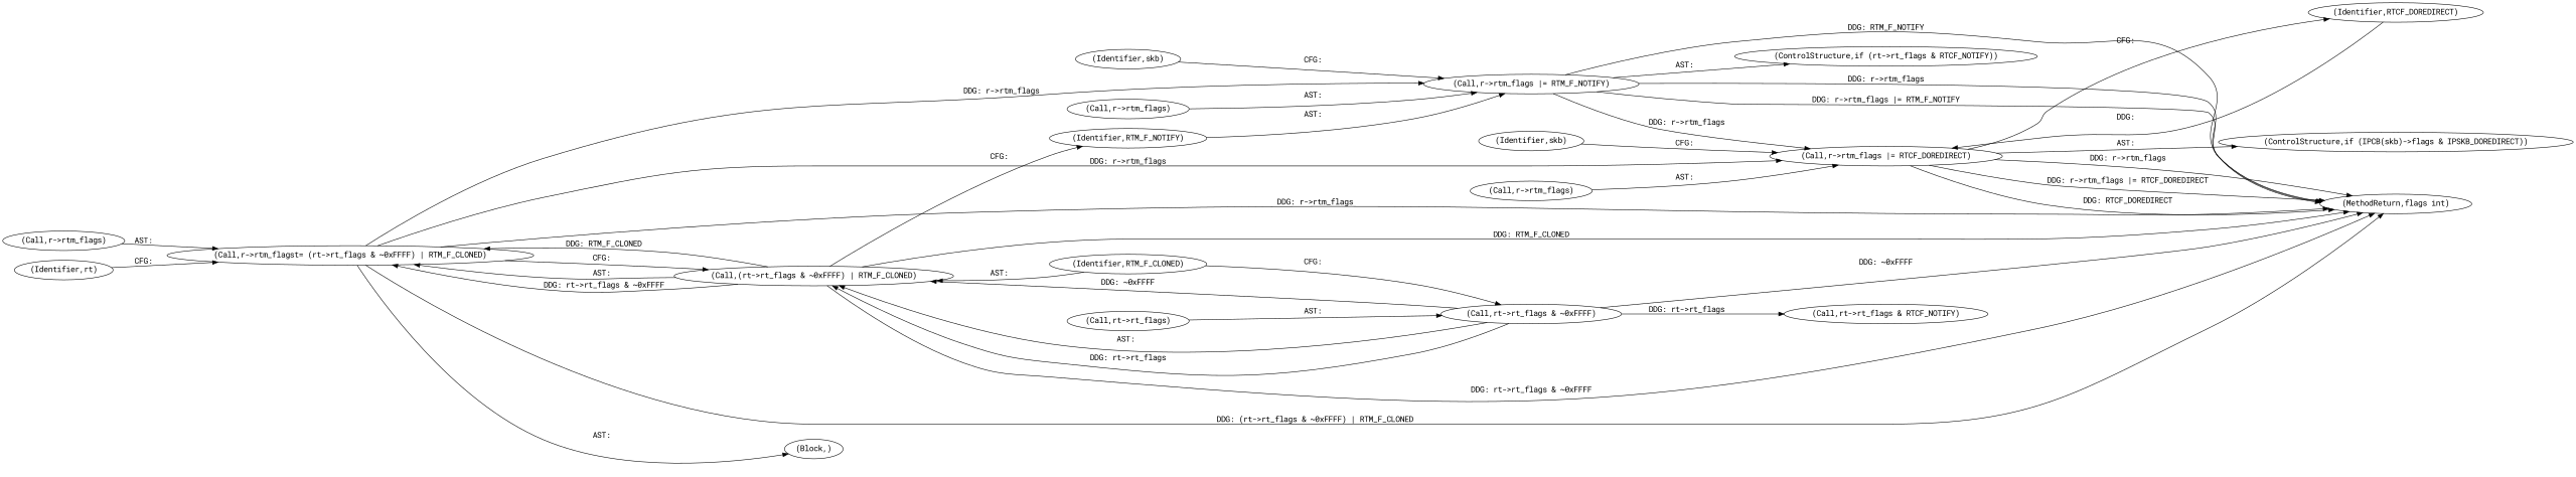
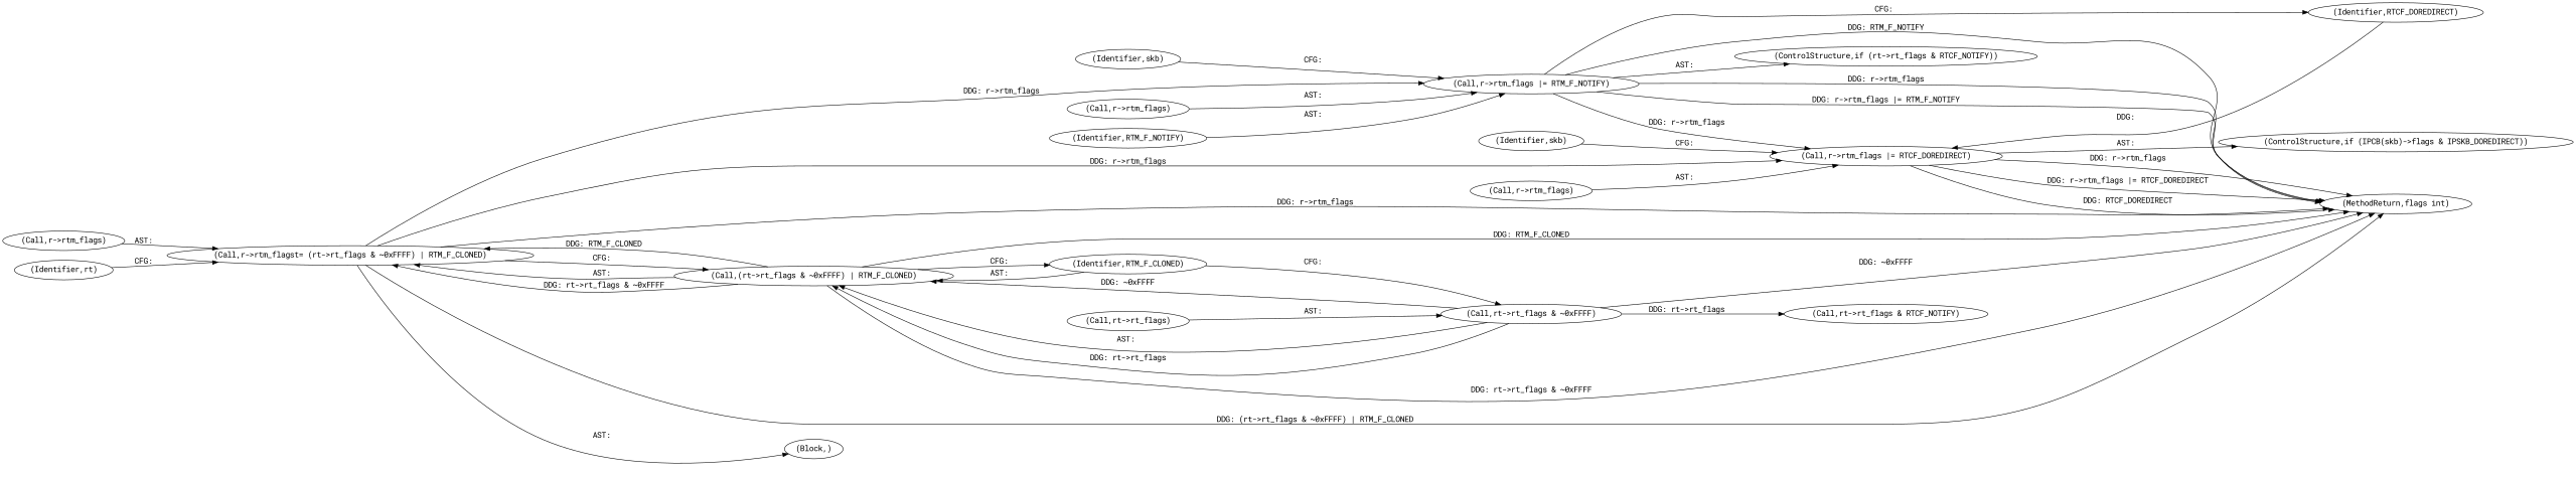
  digraph {
    fontname="Roboto Mono"
    rankdir=LR
    node [fontname="Roboto Mono"]
    edge [fontname="Roboto Mono"]
    n1 [label="(Call,r->rtm_flags |= RTCF_DOREDIRECT)"]
    n2 [label="(Identifier,RTCF_DOREDIRECT)"]
    n3 [label="(MethodReturn,flags int)"]
    n4 [label="(ControlStructure,if (IPCB(skb)->flags & IPSKB_DOREDIRECT))"]
    n5 [label="(Call,r->rtm_flags |= RTM_F_NOTIFY)"]
    n6 [label="(ControlStructure,if (rt->rt_flags & RTCF_NOTIFY))"]
    n7 [label="(Identifier,RTM_F_NOTIFY)"]
    n8 [label="(Call,r->rtm_flags\t= (rt->rt_flags & ~0xFFFF) | RTM_F_CLONED)"]
    n9 [label="(Call,(rt->rt_flags & ~0xFFFF) | RTM_F_CLONED)"]
    n10 [label="(Block,)"]
    n11 [label="(Identifier,RTM_F_CLONED)"]
    n12 [label="(Call,rt->rt_flags & ~0xFFFF)"]
    n13 [label="(Call,rt->rt_flags & RTCF_NOTIFY)"]
    n14 [label="(Identifier,skb)"]
    n15 [label="(Call,r->rtm_flags)"]
    n16 [label="(Call,rt->rt_flags)"]
    n17 [label="(Identifier,skb)"]
    n18 [label="(Call,r->rtm_flags)"]
    n19 [label="(Identifier,rt)"]
    n20 [label="(Call,r->rtm_flags)"]
-   n1 -> n2 [label="CFG: "]
+   n5 -> n2 [label="CFG: "]
    n1 -> n3 [label="DDG: r->rtm_flags"]
    n1 -> n3 [label="DDG: r->rtm_flags |= RTCF_DOREDIRECT"]
    n1 -> n3 [label="DDG: RTCF_DOREDIRECT"]
    n1 -> n4 [label="AST: "]
    n2 -> n1 [label="DDG: "]
    n5 -> n1 [label="DDG: r->rtm_flags"]
    n5 -> n3 [label="DDG: r->rtm_flags |= RTM_F_NOTIFY"]
    n5 -> n3 [label="DDG: RTM_F_NOTIFY"]
    n5 -> n3 [label="DDG: r->rtm_flags"]
    n5 -> n6 [label="AST: "]
    n7 -> n5 [label="AST: "]
    n8 -> n1 [label="DDG: r->rtm_flags"]
    n8 -> n3 [label="DDG: (rt->rt_flags & ~0xFFFF) | RTM_F_CLONED"]
    n8 -> n3 [label="DDG: r->rtm_flags"]
    n8 -> n5 [label="DDG: r->rtm_flags"]
    n8 -> n9 [label="CFG: "]
    n8 -> n10 [label="AST: "]
    n9 -> n3 [label="DDG: RTM_F_CLONED"]
    n9 -> n3 [label="DDG: rt->rt_flags & ~0xFFFF"]
    n9 -> n8 [label="AST: "]
    n9 -> n8 [label="DDG: rt->rt_flags & ~0xFFFF"]
    n9 -> n8 [label="DDG: RTM_F_CLONED"]
-   n9 -> n7 [label="CFG: "]
+   n9 -> n11 [label="CFG: "]
    n11 -> n9 [label="AST: "]
    n11 -> n12 [label="CFG: "]
    n12 -> n3 [label="DDG: ~0xFFFF"]
    n12 -> n9 [label="AST: "]
    n12 -> n9 [label="DDG: rt->rt_flags"]
    n12 -> n9 [label="DDG: ~0xFFFF"]
    n12 -> n13 [label="DDG: rt->rt_flags"]
    n14 -> n1 [label="CFG: "]
    n15 -> n5 [label="AST: "]
    n16 -> n12 [label="AST: "]
    n17 -> n5 [label="CFG: "]
    n18 -> n8 [label="AST: "]
    n19 -> n8 [label="CFG: "]
    n20 -> n1 [label="AST: "]
  }
